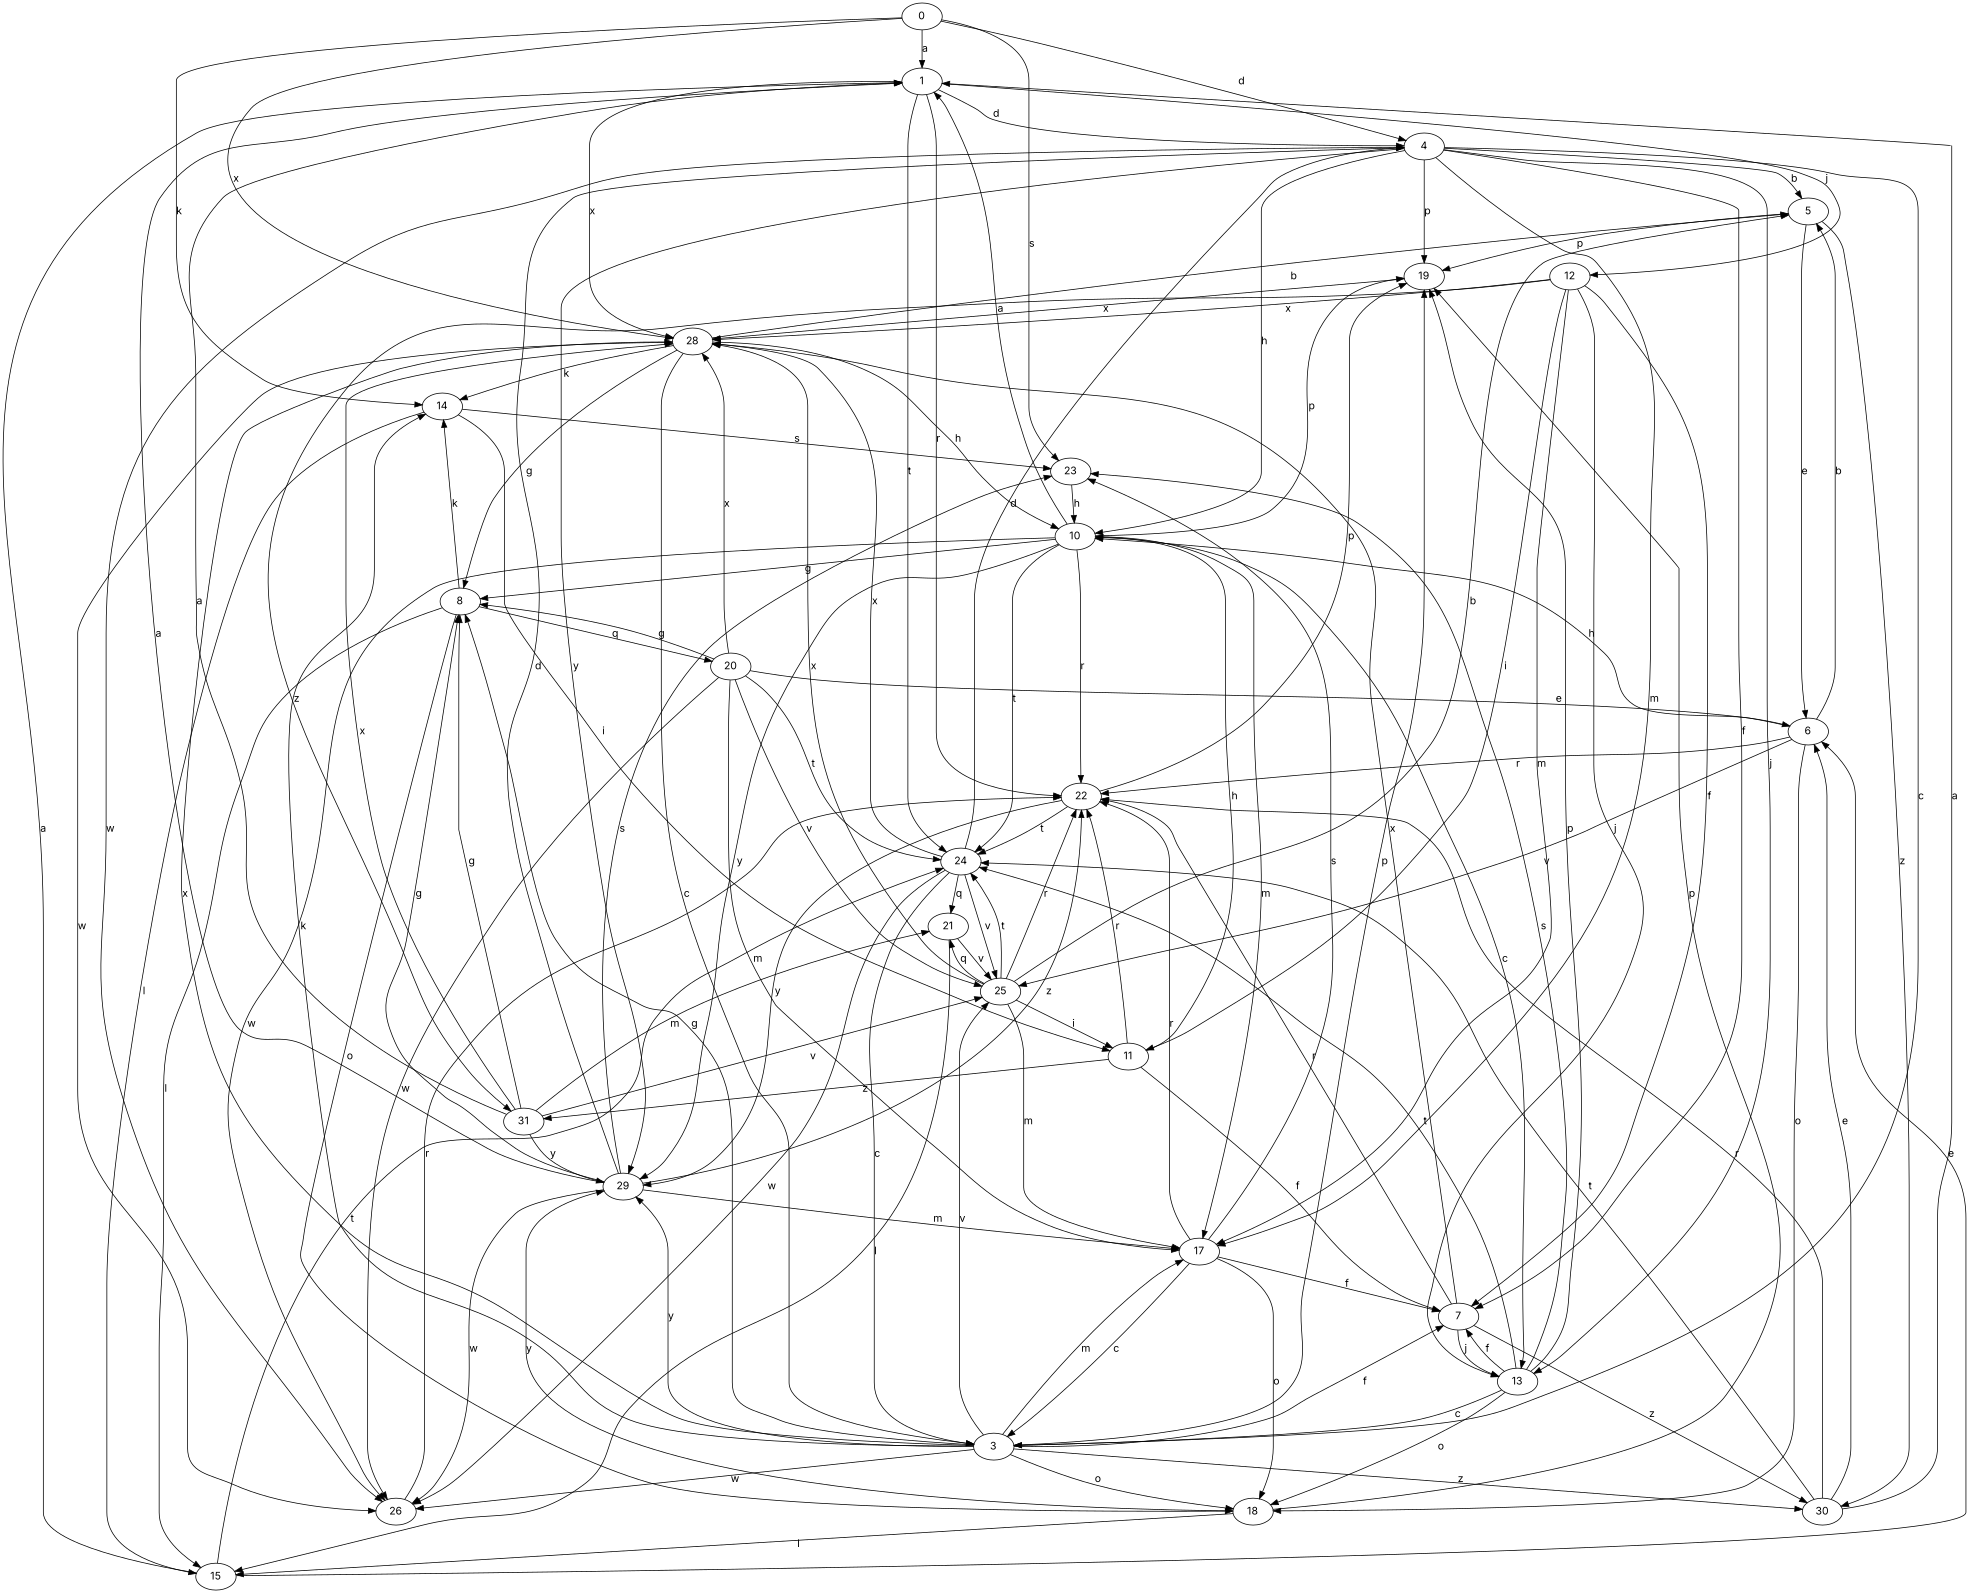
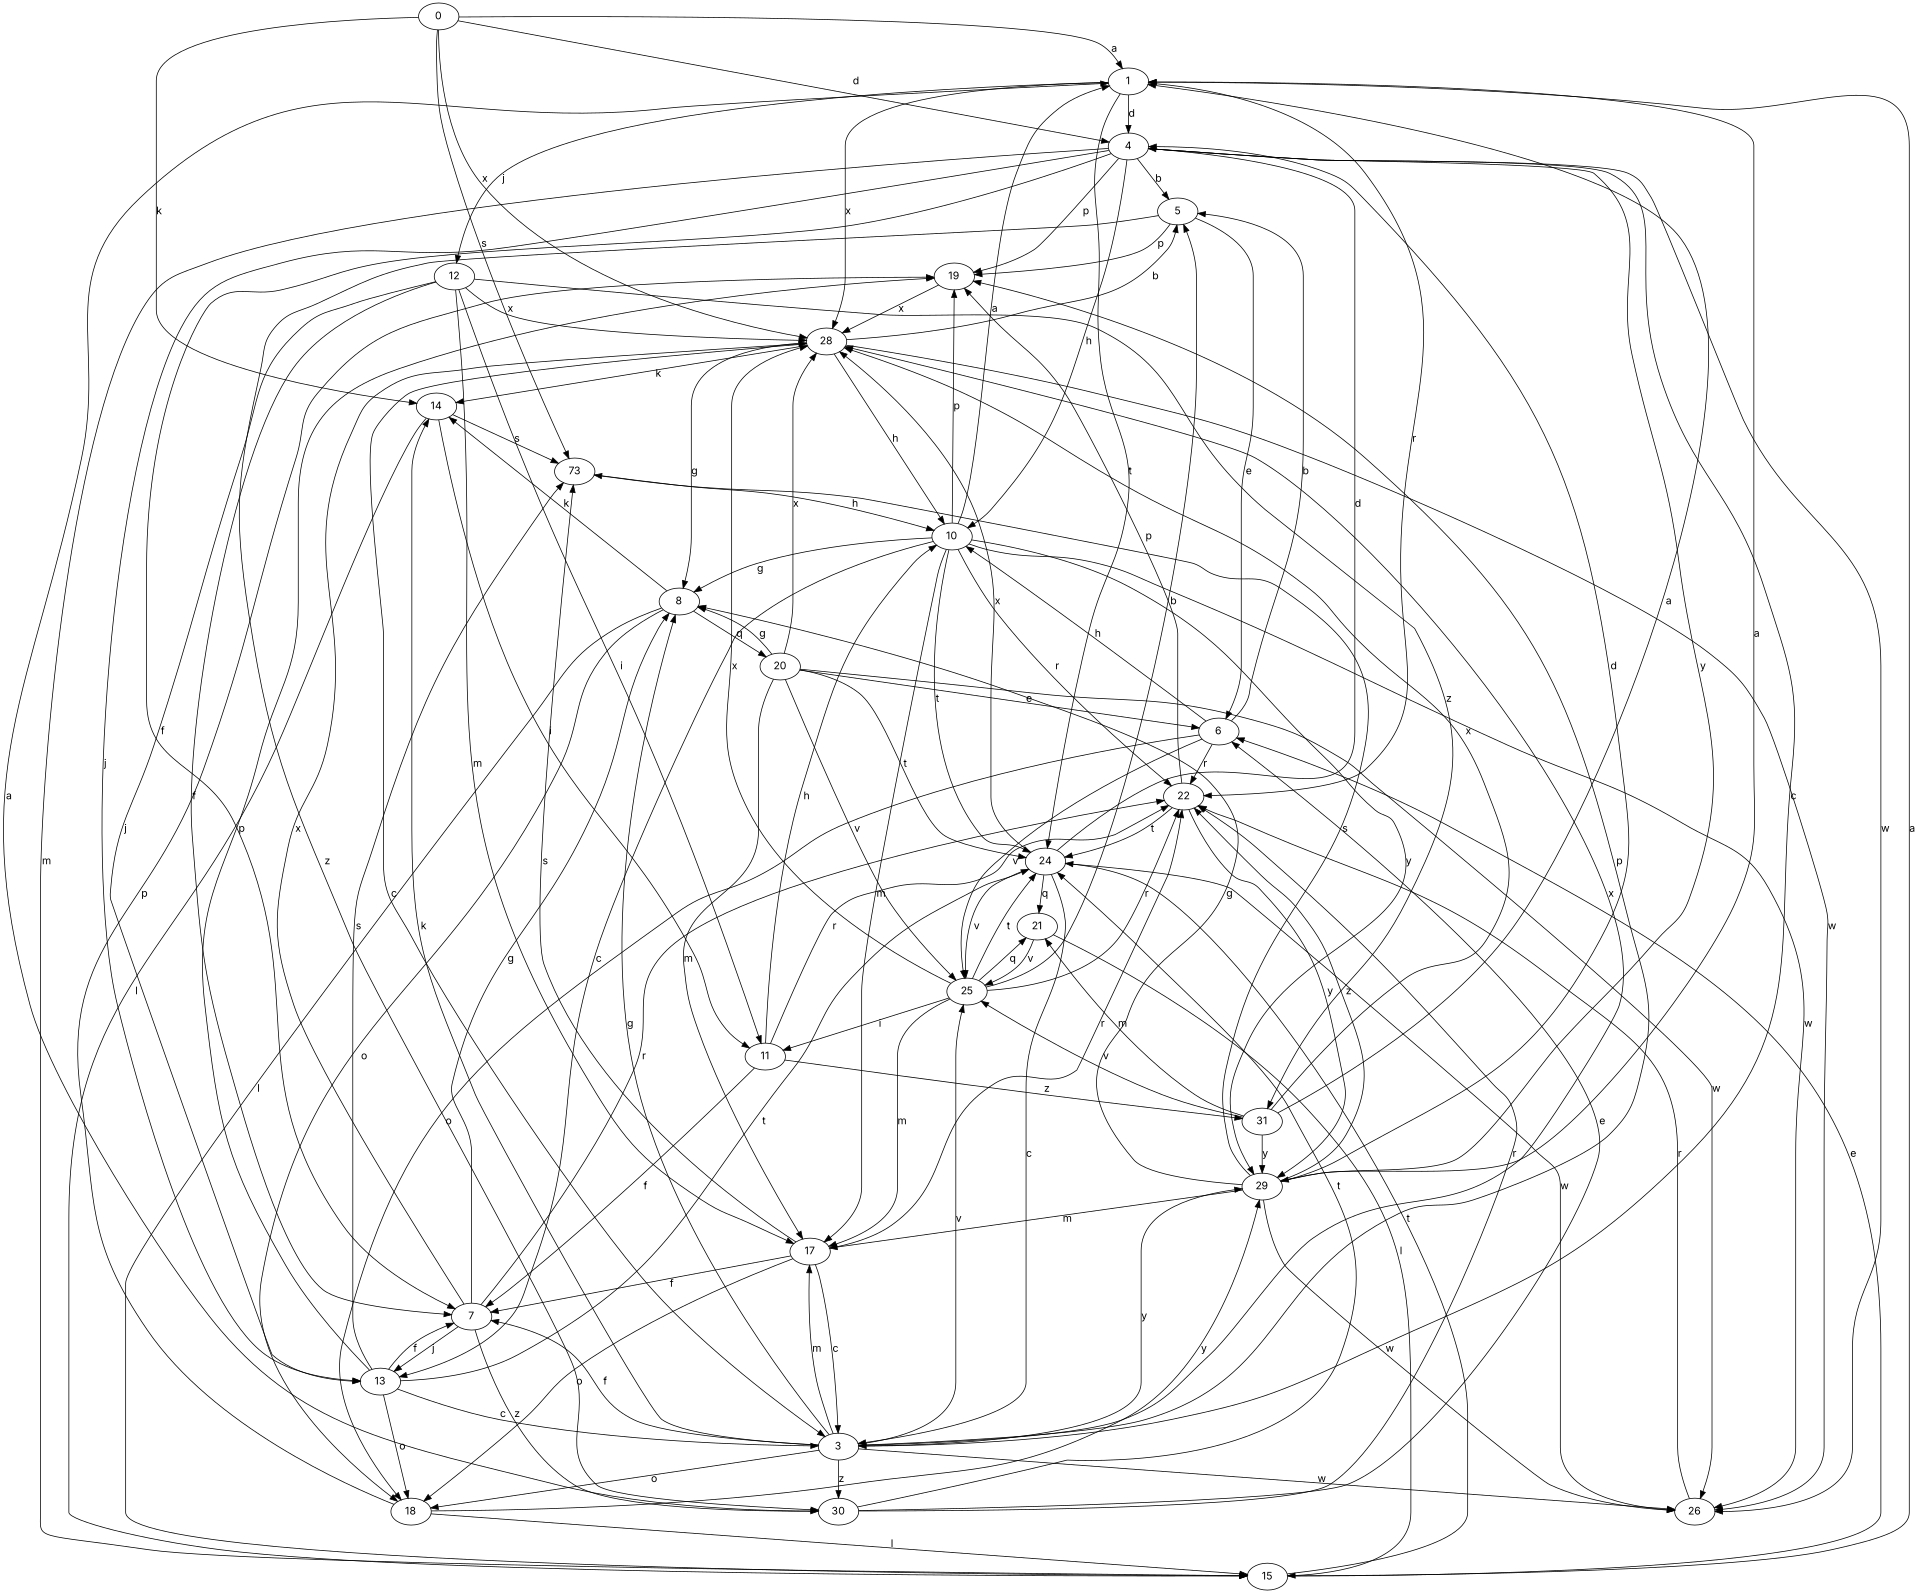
  strict digraph {
    fontname=Inter
    node [fontname=Inter]
    edge [fontname=Inter]
    0
    1
    4
    14
-   23
+   23 [label=73]
    28
    12
    22
    24
    n10 [label=5]
    19
    3
    7
    17
    26
    29
    10
    13
    15
    11
    8
    31
    25
    21
    6
    30
    18
    20
    0 -> 1 [label=a]
    0 -> 4 [label=d]
    0 -> 14 [label=k]
    0 -> 23 [label=s]
    0 -> 28 [label=x]
    1 -> 4 [label=d]
    1 -> 28 [label=x]
    1 -> 12 [label=j]
    1 -> 22 [label=r]
    1 -> 24 [label=t]
    4 -> n10 [label=b]
    4 -> 19 [label=p]
    4 -> 3 [label=c]
    4 -> 7 [label=f]
-   4 -> 17 [label=m]
+   4 -> 15 [label=m]
    4 -> 26 [label=w]
    4 -> 29 [label=y]
    4 -> 10 [label=h]
    4 -> 13 [label=j]
    14 -> 23 [label=s]
    14 -> 15 [label=l]
    14 -> 11 [label=i]
    23 -> 10 [label=h]
    28 -> 14 [label=k]
    28 -> n10 [label=b]
    28 -> 3 [label=c]
    28 -> 26 [label=w]
    28 -> 10 [label=h]
    28 -> 8 [label=g]
    12 -> 28 [label=x]
    12 -> 7 [label=f]
    12 -> 17 [label=m]
    12 -> 13 [label=j]
    12 -> 11 [label=i]
    12 -> 31 [label=z]
    22 -> 24 [label=t]
    22 -> 19 [label=p]
    22 -> 29 [label=y]
    24 -> 4 [label=d]
    24 -> 28 [label=x]
    24 -> 3 [label=c]
    24 -> 26 [label=w]
    24 -> 25 [label=v]
    24 -> 21 [label=q]
    n10 -> 19 [label=p]
    n10 -> 6 [label=e]
    n10 -> 30 [label=z]
    19 -> 28 [label=x]
    3 -> 14 [label=k]
    3 -> 28 [label=x]
    3 -> 19 [label=p]
    3 -> 7 [label=f]
    3 -> 17 [label=m]
    3 -> 26 [label=w]
    3 -> 29 [label=y]
    3 -> 8 [label=g]
    3 -> 25 [label=v]
    3 -> 30 [label=z]
    3 -> 18 [label=o]
    7 -> 28 [label=x]
    7 -> 22 [label=r]
    7 -> 13 [label=j]
-   31 -> 8 [label=g]
+   7 -> 8 [label=g]
    7 -> 30 [label=z]
    17 -> 23 [label=s]
    17 -> 22 [label=r]
    17 -> 3 [label=c]
    17 -> 7 [label=f]
    17 -> 18 [label=o]
    26 -> 22 [label=r]
    29 -> 1 [label=a]
    29 -> 4 [label=d]
    29 -> 23 [label=s]
    29 -> 22 [label=z]
    29 -> 17 [label=m]
    29 -> 26 [label=w]
    29 -> 8 [label=g]
    10 -> 1 [label=a]
    10 -> 22 [label=r]
    10 -> 24 [label=t]
    10 -> 19 [label=p]
    10 -> 17 [label=m]
    10 -> 26 [label=w]
    10 -> 29 [label=y]
    10 -> 13 [label=c]
    10 -> 8 [label=g]
    13 -> 23 [label=s]
    13 -> 24 [label=t]
    13 -> 19 [label=p]
    13 -> 3 [label=c]
    13 -> 7 [label=f]
    13 -> 18 [label=o]
    15 -> 1 [label=a]
    15 -> 24 [label=t]
    15 -> 6 [label=e]
    11 -> 22 [label=r]
    11 -> 7 [label=f]
    11 -> 10 [label=h]
    11 -> 31 [label=z]
    8 -> 14 [label=k]
    8 -> 15 [label=l]
    8 -> 18 [label=o]
    8 -> 20 [label=q]
    31 -> 1 [label=a]
    31 -> 28 [label=x]
    31 -> 29 [label=y]
    31 -> 25 [label=v]
    31 -> 21 [label=m]
    25 -> 28 [label=x]
    25 -> 22 [label=r]
    25 -> 24 [label=t]
    25 -> n10 [label=b]
    25 -> 17 [label=m]
    25 -> 11 [label=i]
    25 -> 21 [label=q]
    21 -> 15 [label=l]
    21 -> 25 [label=v]
    6 -> 22 [label=r]
    6 -> n10 [label=b]
    6 -> 10 [label=h]
    6 -> 25 [label=v]
    6 -> 18 [label=o]
    30 -> 1 [label=a]
    30 -> 22 [label=r]
    30 -> 24 [label=t]
    30 -> 6 [label=e]
    18 -> 19 [label=p]
    18 -> 29 [label=y]
    18 -> 15 [label=l]
    20 -> 28 [label=x]
    20 -> 24 [label=t]
    20 -> 17 [label=m]
    20 -> 26 [label=w]
    20 -> 8 [label=g]
    20 -> 25 [label=v]
    20 -> 6 [label=e]
  }
